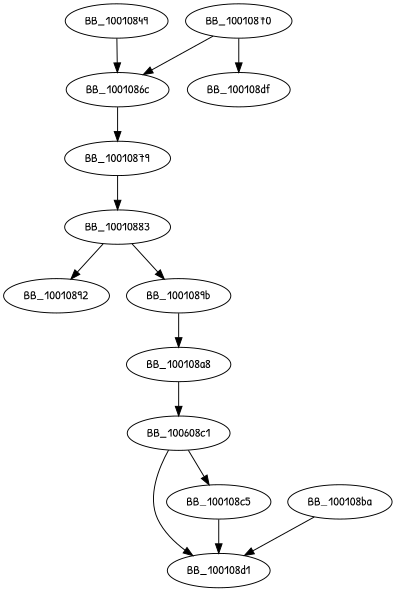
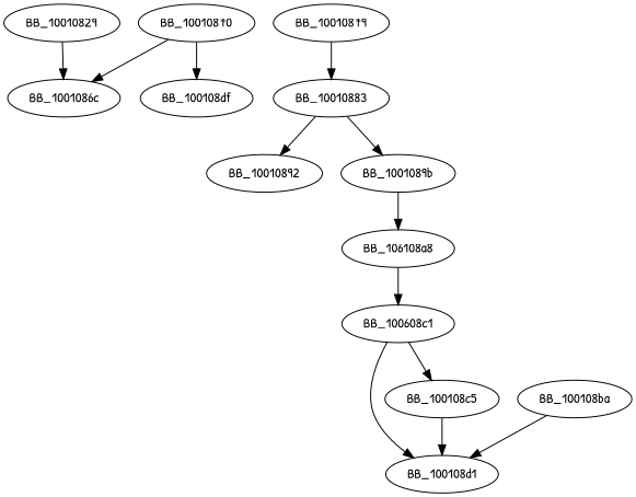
  digraph {
    fontname="Patrick Hand"
    node [fontname="Patrick Hand"]
    edge [fontname="Patrick Hand"]
-   BB_10010849
+   BB_10010849 [label=BB_10010829]
    BB_1001086c
    BB_10010879
    BB_10010883
    BB_10010870
    BB_100108df
    BB_10010892
    BB_1001089b
-   BB_100108a8
+   BB_100108a8 [label=BB_106108a8]
    n10 [label=BB_100608c1]
    BB_100108ba
    BB_100108d1
    BB_100108c5
    BB_10010849 -> BB_1001086c
-   BB_1001086c -> BB_10010879
    BB_10010879 -> BB_10010883
    BB_10010883 -> BB_10010892
    BB_10010883 -> BB_1001089b
    BB_10010870 -> BB_1001086c
    BB_10010870 -> BB_100108df
    BB_1001089b -> BB_100108a8
    BB_100108a8 -> n10
    n10 -> BB_100108d1
    n10 -> BB_100108c5
    BB_100108ba -> BB_100108d1
    BB_100108c5 -> BB_100108d1
  }
